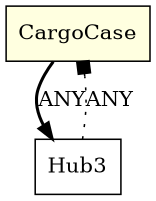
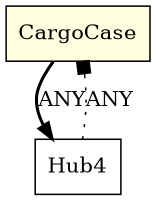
  digraph {
    node [style=filled shape=box]
    n1 [instance=CargoCase_instance_1 label=CargoCase fillcolor=lightyellow]
-   n2 [instance=Hub3_instance_4 label=Hub3 fillcolor=white]
+   n2 [instance=Hub3_instance_4 label=Hub4 fillcolor=white]
    n1 -> n2 [label=ANY style=bold arrowhead=normal]
    n2 -> n1 [label=ANY style=dotted arrowhead=box]
  }
